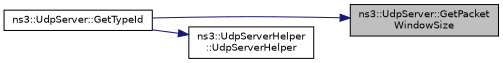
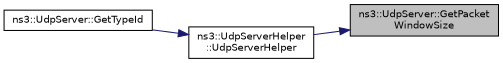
  digraph {
    rankdir=RL
    node [color=black fillcolor=white fontname=Helvetica fontsize=10 shape=record style=filled]
    edge [color=midnightblue dir=back fontname=Helvetica fontsize=10 labelfontname=Helvetica labelfontsize=10 style=solid]
    n1 [fillcolor=grey75 fontcolor=black height=0.2 label="ns3::UdpServer::GetPacket\lWindowSize" width=0.4]
    n2 [height=0.2 label="ns3::UdpServer::GetTypeId" width=0.4]
    n3 [height=0.2 label="ns3::UdpServerHelper\l::UdpServerHelper" width=0.4]
-   n1 -> n2
+   n1 -> n3
    n3 -> n2
  }
